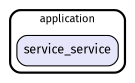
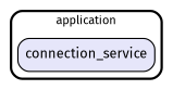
  digraph {
    fontname="Fira Sans"
    fontsize=13
    penwidth=2.6
    style=rounded
-   n1 [fillcolor=Lavender fontname="Fira Sans" fontsize=15 label=service_service penwidth=1.3 shape=rect style="filled,rounded"]
+   n1 [fillcolor=Lavender fontname="Fira Sans" fontsize=15 label=connection_service penwidth=1.3 shape=rect style="filled,rounded"]
    subgraph cluster_1 {
      label=application
      n1
    }
  }
